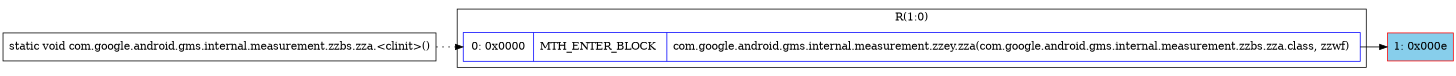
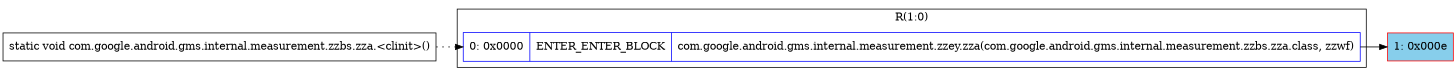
  digraph {
    rankdir=LR
    node [shape=record style=filled fillcolor=white]
-   n1 [color=blue label="{0\:\ 0x0000|MTH_ENTER_BLOCK\l|com.google.android.gms.internal.measurement.zzey.zza(com.google.android.gms.internal.measurement.zzbs.zza.class, zzwf)\l}"]
+   n1 [color=blue label="{0\:\ 0x0000|ENTER_ENTER_BLOCK\l|com.google.android.gms.internal.measurement.zzey.zza(com.google.android.gms.internal.measurement.zzbs.zza.class, zzwf)\l}"]
    n2 [color=red label="{1\:\ 0x000e}" fillcolor=skyblue]
    n3 [label="{static void com.google.android.gms.internal.measurement.zzbs.zza.\<clinit\>() }"]
    subgraph cluster_1 {
      label="R(1:0)"
      n1
    }
    n1 -> n2 [style=solid]
    n3 -> n1 [style=dotted]
  }
